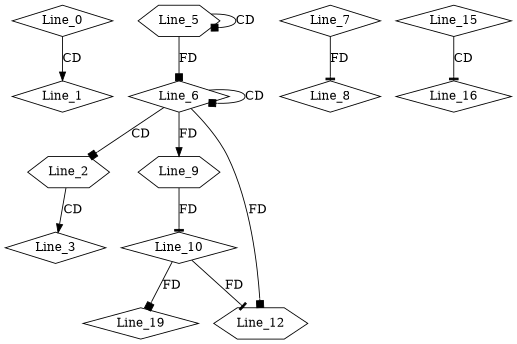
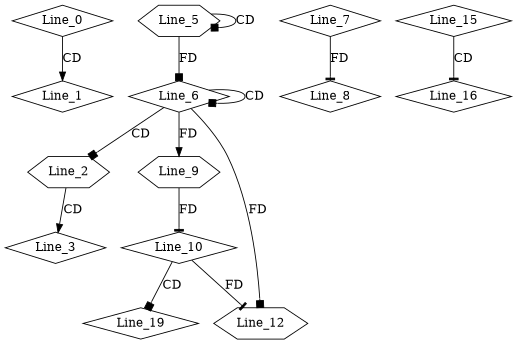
  digraph {
    node [shape=diamond]
    edge [arrowhead=box]
    Line_0
    Line_1
    Line_2 [shape=hexagon]
    Line_3
    Line_5 [shape=hexagon]
    Line_6
    Line_9 [shape=hexagon]
    Line_12 [shape=hexagon]
    Line_10
    Line_7
    Line_8
    Line_19
    Line_15
    Line_16
    Line_0 -> Line_1 [arrowhead=normal label=CD]
    Line_2 -> Line_3 [arrowhead=normal label=CD]
    Line_5 -> Line_5 [label=CD]
    Line_5 -> Line_6 [label=FD]
    Line_6 -> Line_2 [label=CD]
    Line_6 -> Line_6 [label=CD]
    Line_6 -> Line_9 [arrowhead=normal label=FD]
    Line_6 -> Line_12 [label=FD]
    Line_9 -> Line_10 [arrowhead=tee label=FD]
    Line_10 -> Line_12 [arrowhead=tee label=FD]
-   Line_10 -> Line_19 [label=FD]
+   Line_10 -> Line_19 [label=CD]
    Line_7 -> Line_8 [arrowhead=tee label=FD]
    Line_15 -> Line_16 [arrowhead=tee label=CD]
  }
